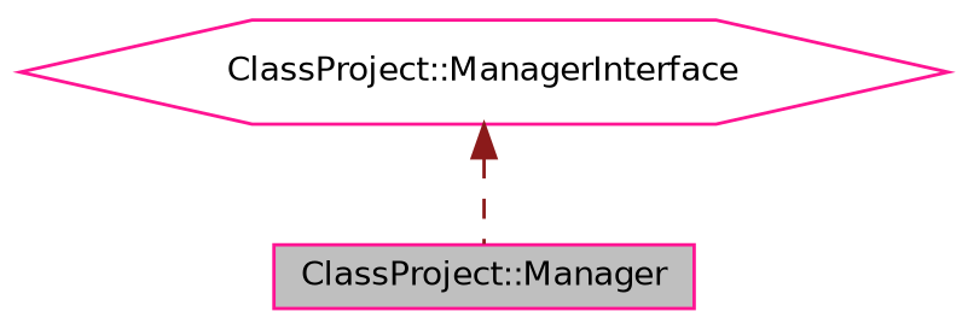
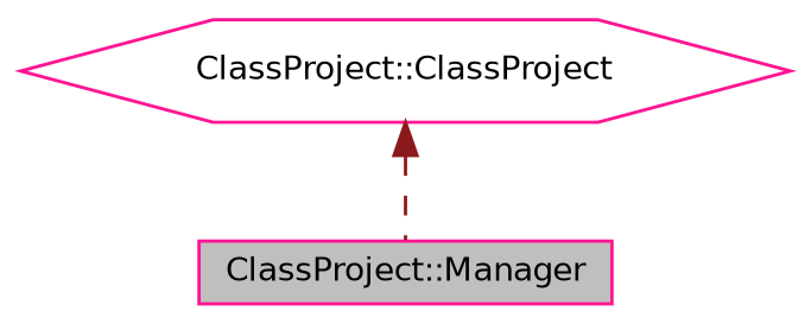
  digraph {
    node [color=deeppink fontname=Helvetica fontsize=10 style=filled]
    n1 [fillcolor=grey75 fontcolor=black height=0.2 label="ClassProject::Manager" shape=box width=0.4]
-   n2 [fillcolor=white height=0.2 label="ClassProject::ManagerInterface" shape=hexagon width=0.4]
+   n2 [fillcolor=white height=0.2 label="ClassProject::ClassProject" shape=hexagon width=0.4]
    n2 -> n1 [color=firebrick4 dir=back fontname=Helvetica fontsize=10 labelfontname=Helvetica labelfontsize=10 style=dashed]
  }
